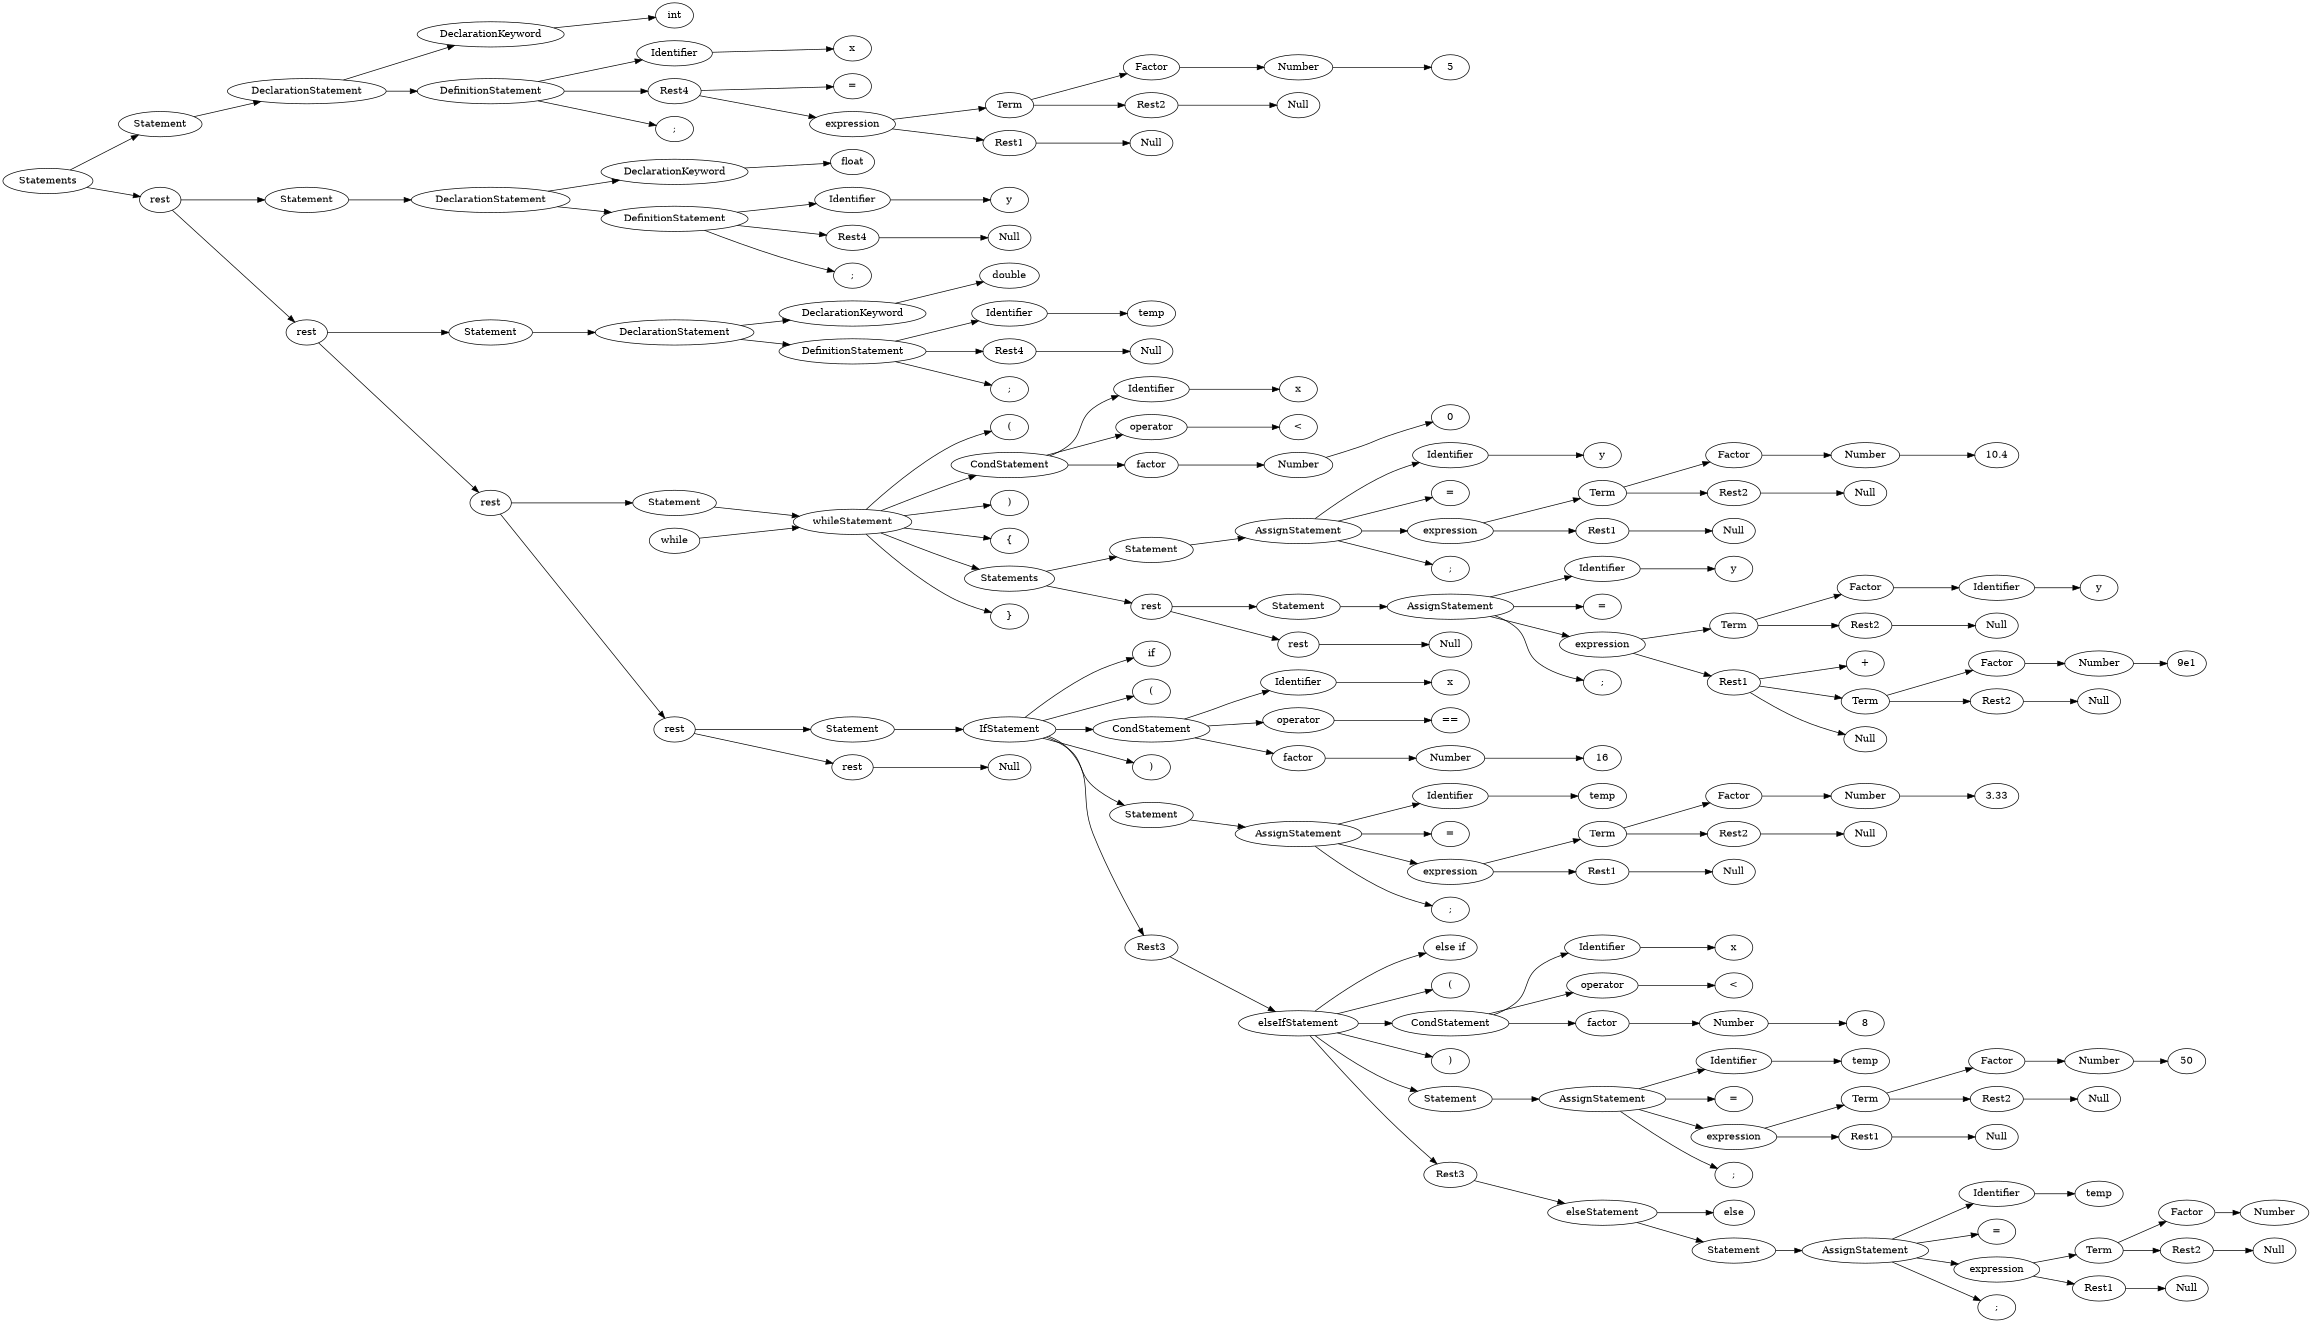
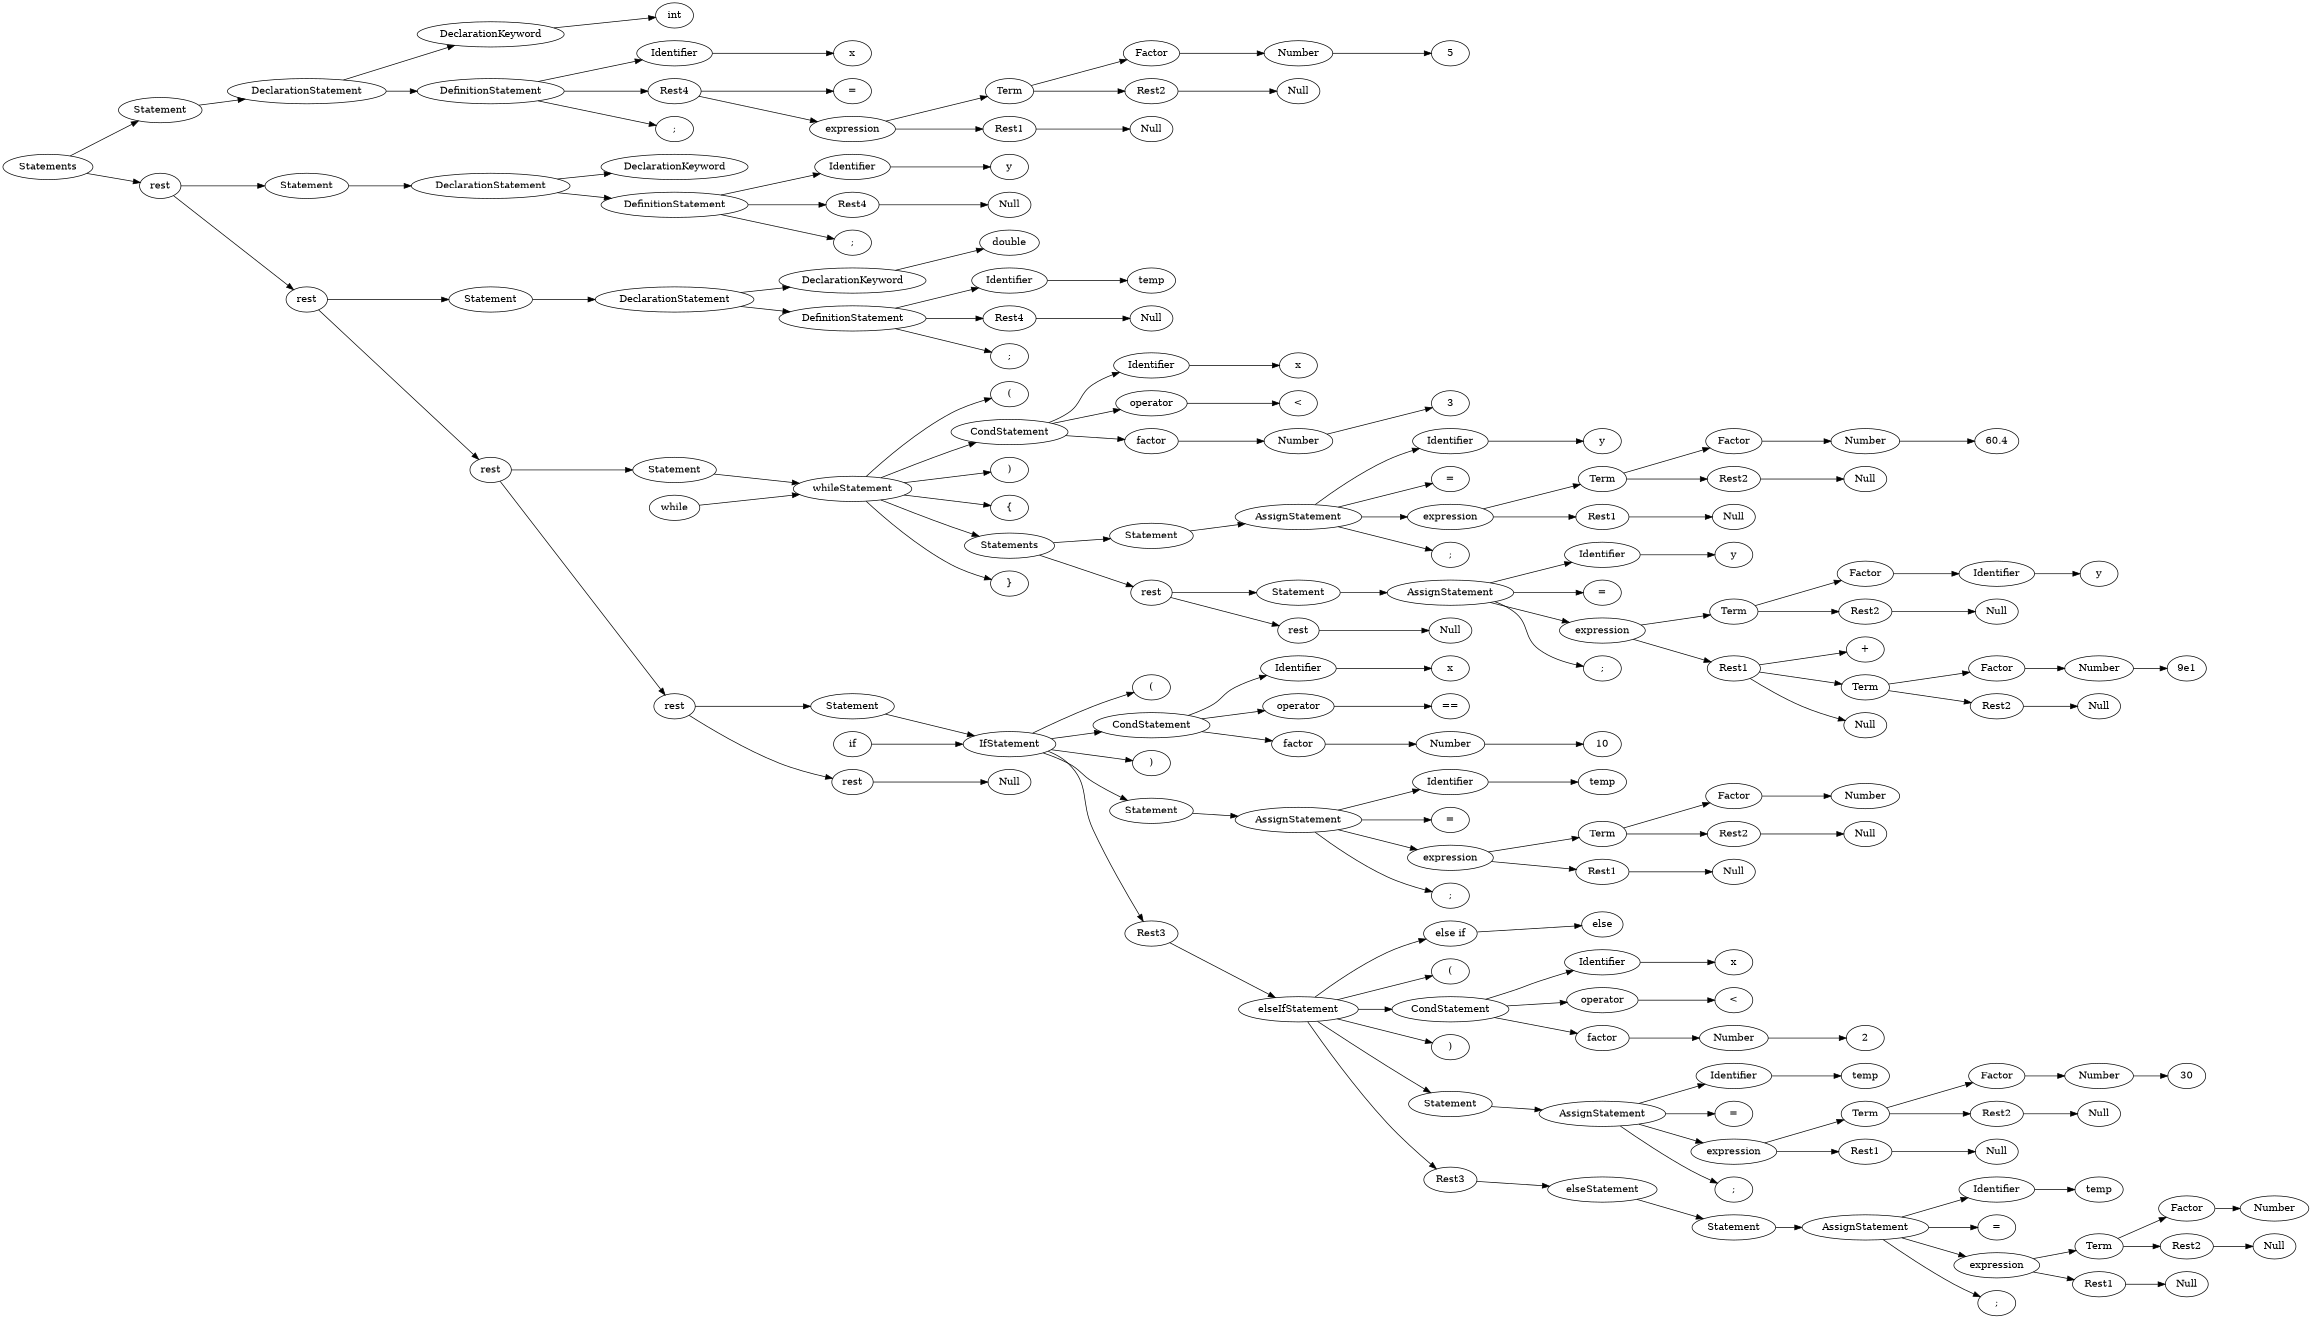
  digraph {
    rankdir=LR
    n1 [label=Statements]
    n2 [label=Statement]
    n3 [label=rest]
    n4 [label=DeclarationStatement]
    n5 [label=Statement]
    n6 [label=rest]
    n7 [label=DeclarationKeyword]
    n8 [label=DefinitionStatement]
    n9 [label=int]
    n10 [label=Identifier]
    n11 [label=Rest4]
    n12 [label=";"]
    n13 [label=x]
    n14 [label="="]
    n15 [label=expression]
    n16 [label=Term]
    n17 [label=Rest1]
    n18 [label=Factor]
    n19 [label=Rest2]
    n20 [label=Null]
    n21 [label=Number]
    n22 [label=Null]
    n23 [label=5]
    n24 [label=DeclarationStatement]
    n25 [label=Statement]
    n26 [label=rest]
    n27 [label=DeclarationKeyword]
    n28 [label=DefinitionStatement]
-   n29 [label=float]
    n30 [label=Identifier]
    n31 [label=Rest4]
    n32 [label=";"]
    n33 [label=y]
    n34 [label=Null]
    n35 [label=DeclarationStatement]
    n36 [label=Statement]
    n37 [label=rest]
    n38 [label=DeclarationKeyword]
    n39 [label=DefinitionStatement]
    n40 [label=double]
    n41 [label=Identifier]
    n42 [label=Rest4]
    n43 [label=";"]
    n44 [label=temp]
    n45 [label=Null]
    n46 [label=whileStatement]
    n47 [label=Statement]
    n48 [label=rest]
    n49 [label="("]
    n50 [label=CondStatement]
    n51 [label=")"]
    n52 [label="{"]
    n53 [label=Statements]
    n54 [label="}"]
    n55 [label=while]
    n56 [label=Identifier]
    n57 [label=operator]
    n58 [label=factor]
    n59 [label=Statement]
    n60 [label=rest]
    n61 [label=x]
    n62 [label="<"]
    n63 [label=Number]
-   n64 [label=0]
+   n64 [label=3]
    n65 [label=AssignStatement]
    n66 [label=Statement]
    n67 [label=rest]
    n68 [label=Identifier]
    n69 [label="="]
    n70 [label=expression]
    n71 [label=";"]
    n72 [label=y]
    n73 [label=Term]
    n74 [label=Rest1]
    n75 [label=Factor]
    n76 [label=Rest2]
    n77 [label=Null]
    n78 [label=Number]
    n79 [label=Null]
-   n80 [label=10.4]
+   n80 [label=60.4]
    n81 [label=AssignStatement]
    n82 [label=Null]
    n83 [label=Identifier]
    n84 [label="="]
    n85 [label=expression]
    n86 [label=";"]
    n87 [label=y]
    n88 [label=Term]
    n89 [label=Rest1]
    n90 [label=Factor]
    n91 [label=Rest2]
    n92 [label="+"]
    n93 [label=Term]
    n94 [label=Null]
    n95 [label=Identifier]
    n96 [label=Null]
    n97 [label=y]
    n98 [label=Factor]
    n99 [label=Rest2]
    n100 [label=Number]
    n101 [label=Null]
    n102 [label="9e1"]
    n103 [label=IfStatement]
    n104 [label=Null]
    n105 [label=if]
    n106 [label="("]
    n107 [label=CondStatement]
    n108 [label=")"]
    n109 [label=Statement]
    n110 [label=Rest3]
    n111 [label=Identifier]
    n112 [label=operator]
    n113 [label=factor]
    n114 [label=AssignStatement]
    n115 [label=elseIfStatement]
    n116 [label=x]
    n117 [label="=="]
    n118 [label=Number]
-   n119 [label=16]
+   n119 [label=10]
    n120 [label=Identifier]
    n121 [label="="]
    n122 [label=expression]
    n123 [label=";"]
    n124 [label=temp]
    n125 [label=Term]
    n126 [label=Rest1]
    n127 [label=Factor]
    n128 [label=Rest2]
    n129 [label=Null]
    n130 [label=Number]
    n131 [label=Null]
-   n132 [label=3.33]
    n133 [label="else if"]
    n134 [label="("]
    n135 [label=CondStatement]
    n136 [label=")"]
    n137 [label=Statement]
    n138 [label=Rest3]
    n139 [label=Identifier]
    n140 [label=operator]
    n141 [label=factor]
    n142 [label=AssignStatement]
    n143 [label=elseStatement]
    n144 [label=x]
    n145 [label="<"]
    n146 [label=Number]
-   n147 [label=8]
+   n147 [label=2]
    n148 [label=Identifier]
    n149 [label="="]
    n150 [label=expression]
    n151 [label=";"]
    n152 [label=temp]
    n153 [label=Term]
    n154 [label=Rest1]
    n155 [label=Factor]
    n156 [label=Rest2]
    n157 [label=Null]
    n158 [label=Number]
    n159 [label=Null]
-   n160 [label=50]
+   n160 [label=30]
    n161 [label=else]
    n162 [label=Statement]
    n163 [label=AssignStatement]
    n164 [label=Identifier]
    n165 [label="="]
    n166 [label=expression]
    n167 [label=";"]
    n168 [label=temp]
    n169 [label=Term]
    n170 [label=Rest1]
    n171 [label=Factor]
    n172 [label=Rest2]
    n173 [label=Null]
    n174 [label=Number]
    n175 [label=Null]
    n1 -> n2
    n1 -> n3
    n2 -> n4
    n3 -> n5
    n3 -> n6
    n4 -> n7
    n4 -> n8
    n5 -> n24
    n6 -> n25
    n6 -> n26
    n7 -> n9
    n8 -> n10
    n8 -> n11
    n8 -> n12
    n10 -> n13
    n11 -> n14
    n11 -> n15
    n15 -> n16
    n15 -> n17
    n16 -> n18
    n16 -> n19
    n17 -> n20
    n18 -> n21
    n19 -> n22
    n21 -> n23
    n24 -> n27
    n24 -> n28
    n25 -> n35
    n26 -> n36
    n26 -> n37
-   n27 -> n29
    n28 -> n30
    n28 -> n31
    n28 -> n32
    n30 -> n33
    n31 -> n34
    n35 -> n38
    n35 -> n39
    n36 -> n46
    n37 -> n47
    n37 -> n48
    n38 -> n40
    n39 -> n41
    n39 -> n42
    n39 -> n43
    n41 -> n44
    n42 -> n45
    n46 -> n49
    n46 -> n50
    n46 -> n51
    n46 -> n52
    n46 -> n53
    n46 -> n54
    n47 -> n103
    n48 -> n104
    n50 -> n56
    n50 -> n57
    n50 -> n58
    n53 -> n59
    n53 -> n60
    n55 -> n46
    n56 -> n61
    n57 -> n62
    n58 -> n63
    n59 -> n65
    n60 -> n66
    n60 -> n67
    n63 -> n64
    n65 -> n68
    n65 -> n69
    n65 -> n70
    n65 -> n71
    n66 -> n81
    n67 -> n82
    n68 -> n72
    n70 -> n73
    n70 -> n74
    n73 -> n75
    n73 -> n76
    n74 -> n77
    n75 -> n78
    n76 -> n79
    n78 -> n80
    n81 -> n83
    n81 -> n84
    n81 -> n85
    n81 -> n86
    n83 -> n87
    n85 -> n88
    n85 -> n89
    n88 -> n90
    n88 -> n91
    n89 -> n92
    n89 -> n93
    n89 -> n94
    n90 -> n95
    n91 -> n96
    n93 -> n98
    n93 -> n99
    n95 -> n97
    n98 -> n100
    n99 -> n101
    n100 -> n102
-   n103 -> n105
+   n105 -> n103
    n103 -> n106
    n103 -> n107
    n103 -> n108
    n103 -> n109
    n103 -> n110
    n107 -> n111
    n107 -> n112
    n107 -> n113
    n109 -> n114
    n110 -> n115
    n111 -> n116
    n112 -> n117
    n113 -> n118
    n114 -> n120
    n114 -> n121
    n114 -> n122
    n114 -> n123
    n115 -> n133
    n115 -> n134
    n115 -> n135
    n115 -> n136
    n115 -> n137
    n115 -> n138
    n118 -> n119
    n120 -> n124
    n122 -> n125
    n122 -> n126
    n125 -> n127
    n125 -> n128
    n126 -> n129
    n127 -> n130
    n128 -> n131
-   n130 -> n132
    n135 -> n139
    n135 -> n140
    n135 -> n141
    n137 -> n142
    n138 -> n143
    n139 -> n144
    n140 -> n145
    n141 -> n146
    n142 -> n148
    n142 -> n149
    n142 -> n150
    n142 -> n151
-   n143 -> n161
+   n133 -> n161
    n143 -> n162
    n146 -> n147
    n148 -> n152
    n150 -> n153
    n150 -> n154
    n153 -> n155
    n153 -> n156
    n154 -> n157
    n155 -> n158
    n156 -> n159
    n158 -> n160
    n162 -> n163
    n163 -> n164
    n163 -> n165
    n163 -> n166
    n163 -> n167
    n164 -> n168
    n166 -> n169
    n166 -> n170
    n169 -> n171
    n169 -> n172
    n170 -> n173
    n171 -> n174
    n172 -> n175
  }
